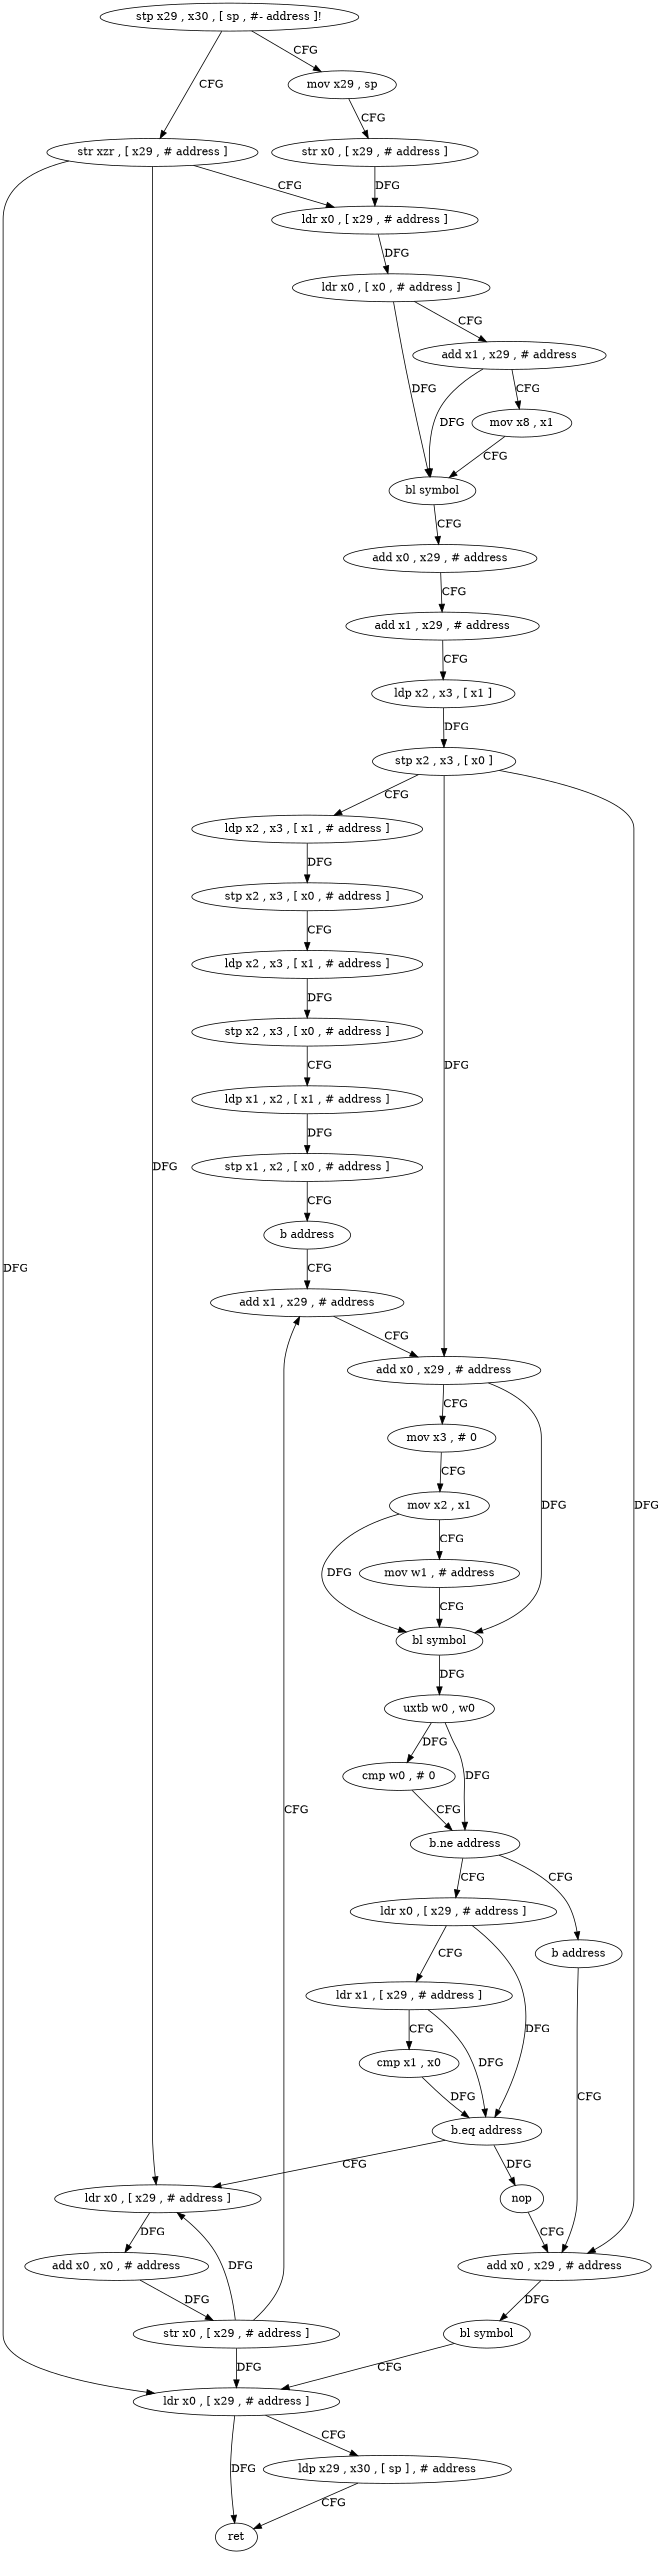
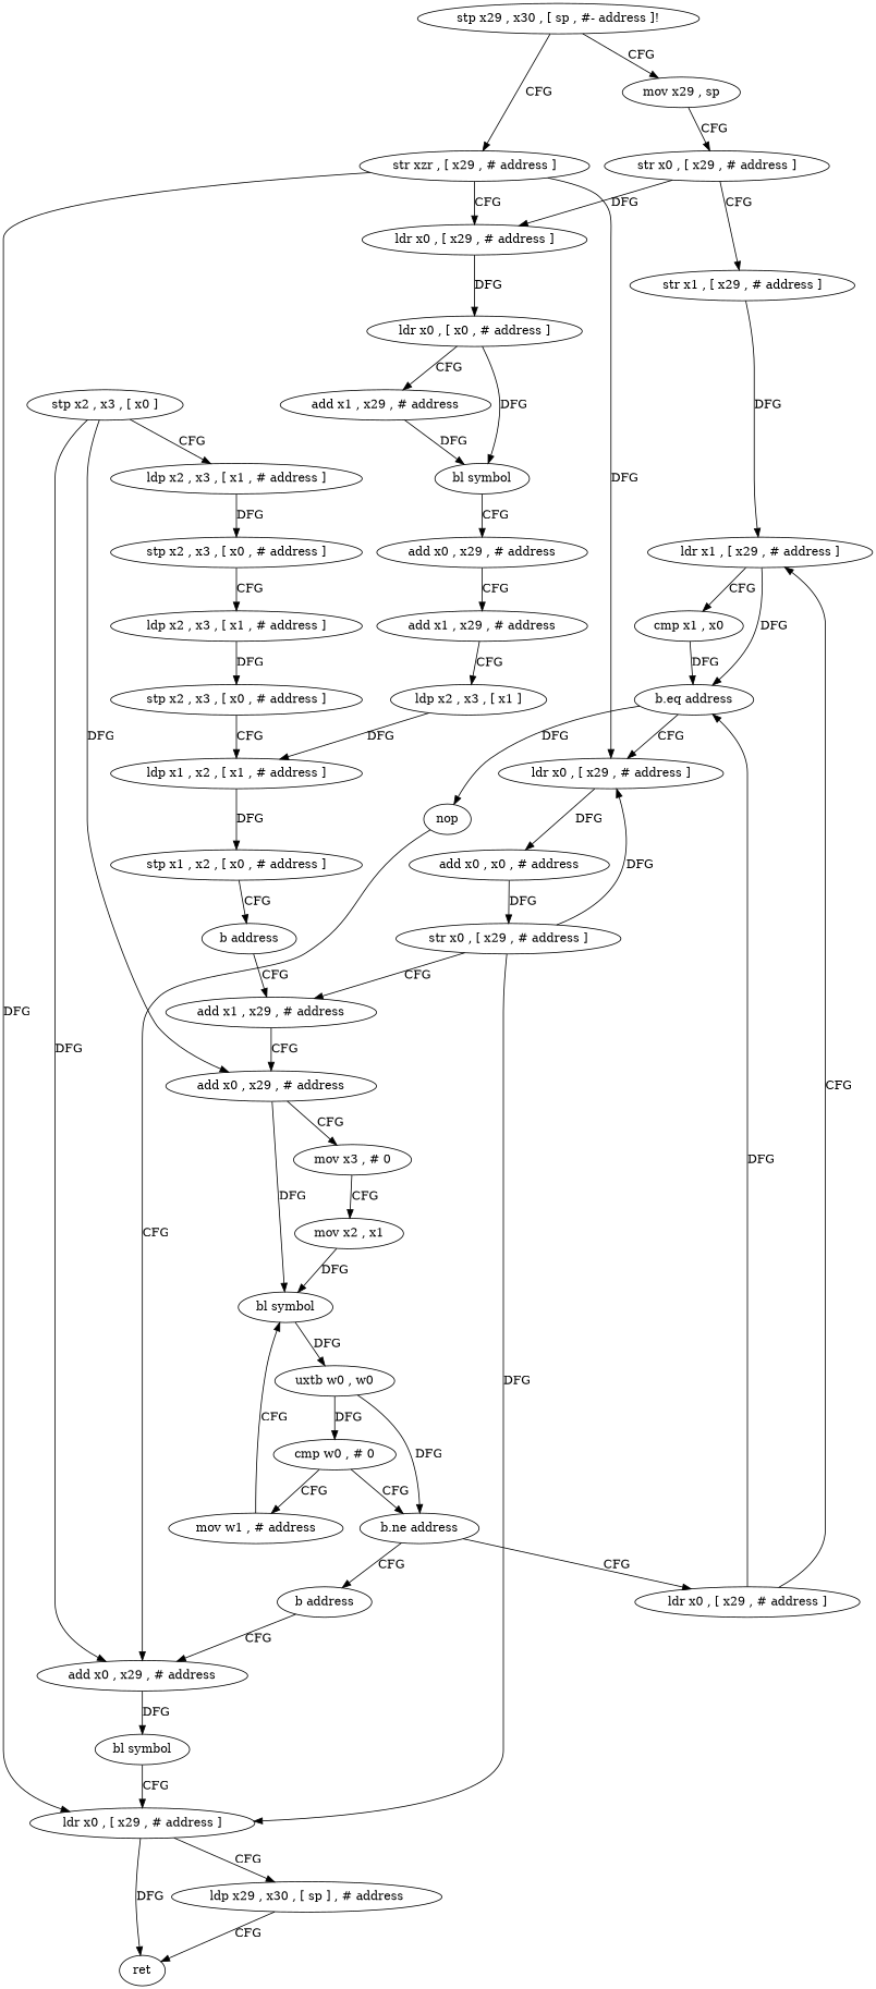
  digraph {
    n1 [label="stp x29 , x30 , [ sp , #- address ]!"]
    n2 [label="mov x29 , sp"]
    n3 [label="str xzr , [ x29 , # address ]"]
    n4 [label="str x0 , [ x29 , # address ]"]
+   n5 [label="str x1 , [ x29 , # address ]"]
    n6 [label="ldr x0 , [ x29 , # address ]"]
    n7 [label="ldr x1 , [ x29 , # address ]"]
    n8 [label="ldr x0 , [ x0 , # address ]"]
    n9 [label="ldr x0 , [ x29 , # address ]"]
    n10 [label="ldr x0 , [ x29 , # address ]"]
    n11 [label="b.eq address"]
    n12 [label="cmp x1 , x0"]
    n13 [label="add x0 , x0 , # address"]
    n14 [label="ldp x29 , x30 , [ sp ] , # address"]
    n15 [label=ret]
    n16 [label="add x1 , x29 , # address"]
    n17 [label="bl symbol"]
-   n18 [label="mov x8 , x1"]
    n19 [label="add x0 , x29 , # address"]
    n20 [label="add x1 , x29 , # address"]
    n21 [label="ldp x2 , x3 , [ x1 ]"]
    n22 [label="stp x2 , x3 , [ x0 ]"]
    n23 [label="ldp x2 , x3 , [ x1 , # address ]"]
    n24 [label="add x0 , x29 , # address"]
    n25 [label="add x0 , x29 , # address"]
    n26 [label="stp x2 , x3 , [ x0 , # address ]"]
    n27 [label="mov x3 , # 0"]
    n28 [label="bl symbol"]
    n29 [label="bl symbol"]
    n30 [label="ldp x2 , x3 , [ x1 , # address ]"]
    n31 [label="stp x2 , x3 , [ x0 , # address ]"]
    n32 [label="ldp x1 , x2 , [ x1 , # address ]"]
    n33 [label="stp x1 , x2 , [ x0 , # address ]"]
    n34 [label="b address"]
    n35 [label="add x1 , x29 , # address"]
    n36 [label="mov x2 , x1"]
    n37 [label="uxtb w0 , w0"]
    n38 [label="mov w1 , # address"]
    n39 [label="cmp w0 , # 0"]
    n40 [label="b.ne address"]
    n41 [label="ldr x0 , [ x29 , # address ]"]
    n42 [label="b address"]
    n43 [label=nop]
    n44 [label="str x0 , [ x29 , # address ]"]
    n1 -> n2 [label=CFG]
    n1 -> n3 [label=CFG]
    n2 -> n4 [label=CFG]
    n3 -> n6 [label=CFG]
    n3 -> n9 [label=DFG]
    n3 -> n10 [label=DFG]
+   n4 -> n5 [label=CFG]
    n4 -> n6 [label=DFG]
+   n5 -> n7 [label=DFG]
    n6 -> n8 [label=DFG]
    n7 -> n11 [label=DFG]
    n7 -> n12 [label=CFG]
    n8 -> n16 [label=CFG]
    n8 -> n17 [label=DFG]
    n9 -> n13 [label=DFG]
    n10 -> n14 [label=CFG]
    n10 -> n15 [label=DFG]
    n11 -> n9 [label=CFG]
    n11 -> n43 [label=DFG]
    n12 -> n11 [label=DFG]
    n13 -> n44 [label=DFG]
    n14 -> n15 [label=CFG]
    n16 -> n17 [label=DFG]
-   n16 -> n18 [label=CFG]
    n17 -> n19 [label=CFG]
-   n18 -> n17 [label=CFG]
    n19 -> n20 [label=CFG]
    n20 -> n21 [label=CFG]
-   n21 -> n22 [label=DFG]
+   n21 -> n32 [label=DFG]
    n22 -> n23 [label=CFG]
    n22 -> n24 [label=DFG]
    n22 -> n25 [label=DFG]
    n23 -> n26 [label=DFG]
    n24 -> n27 [label=CFG]
    n24 -> n28 [label=DFG]
    n25 -> n29 [label=DFG]
    n26 -> n30 [label=CFG]
    n27 -> n36 [label=CFG]
    n28 -> n37 [label=DFG]
    n29 -> n10 [label=CFG]
    n30 -> n31 [label=DFG]
    n31 -> n32 [label=CFG]
    n32 -> n33 [label=DFG]
    n33 -> n34 [label=CFG]
    n34 -> n35 [label=CFG]
    n35 -> n24 [label=CFG]
    n36 -> n28 [label=DFG]
-   n36 -> n38 [label=CFG]
+   n39 -> n38 [label=CFG]
    n37 -> n39 [label=DFG]
    n37 -> n40 [label=DFG]
    n38 -> n28 [label=CFG]
    n39 -> n40 [label=CFG]
    n40 -> n41 [label=CFG]
    n40 -> n42 [label=CFG]
    n41 -> n7 [label=CFG]
    n41 -> n11 [label=DFG]
    n42 -> n25 [label=CFG]
    n43 -> n25 [label=CFG]
    n44 -> n9 [label=DFG]
    n44 -> n10 [label=DFG]
    n44 -> n35 [label=CFG]
  }
